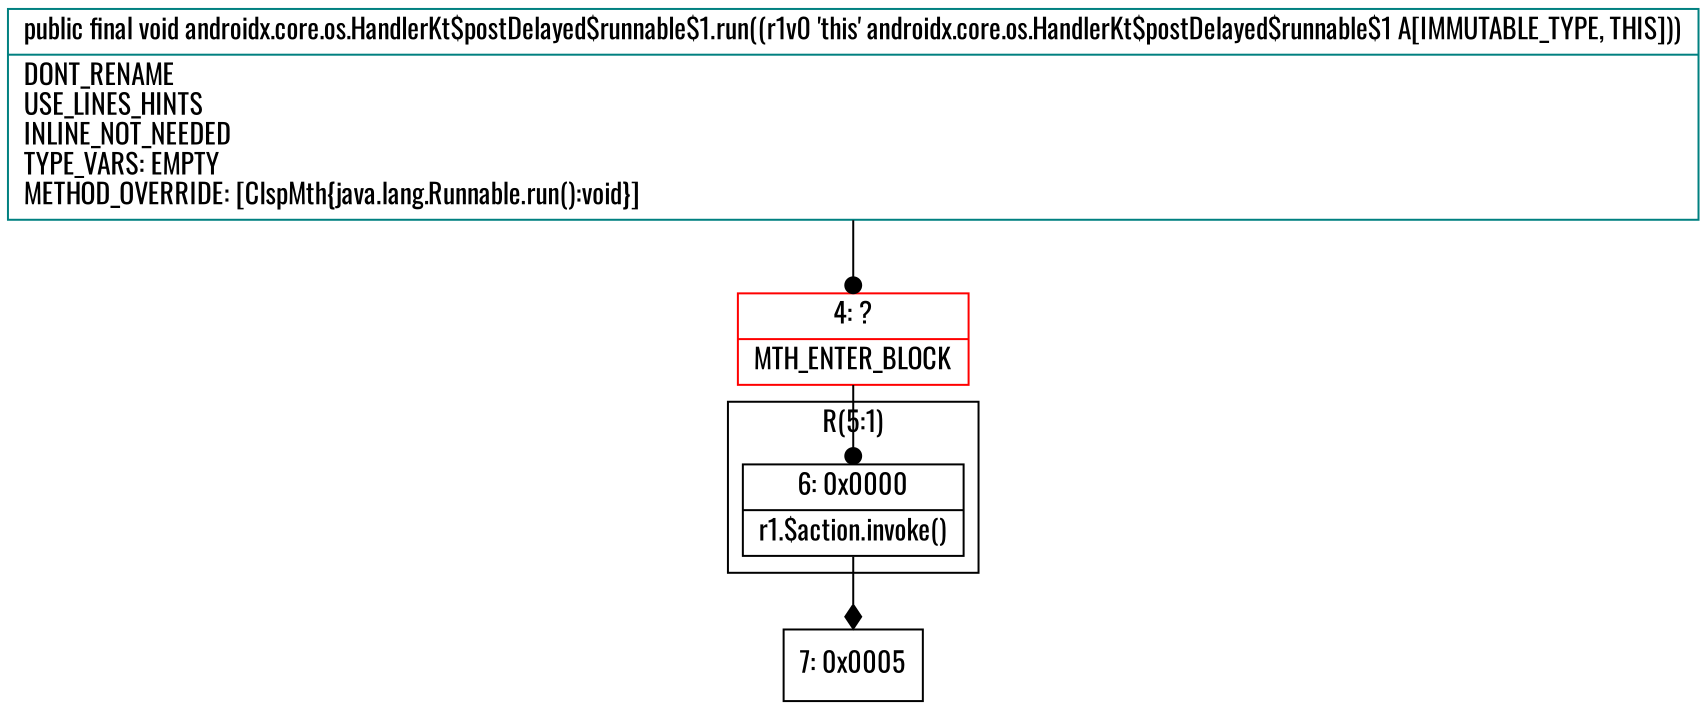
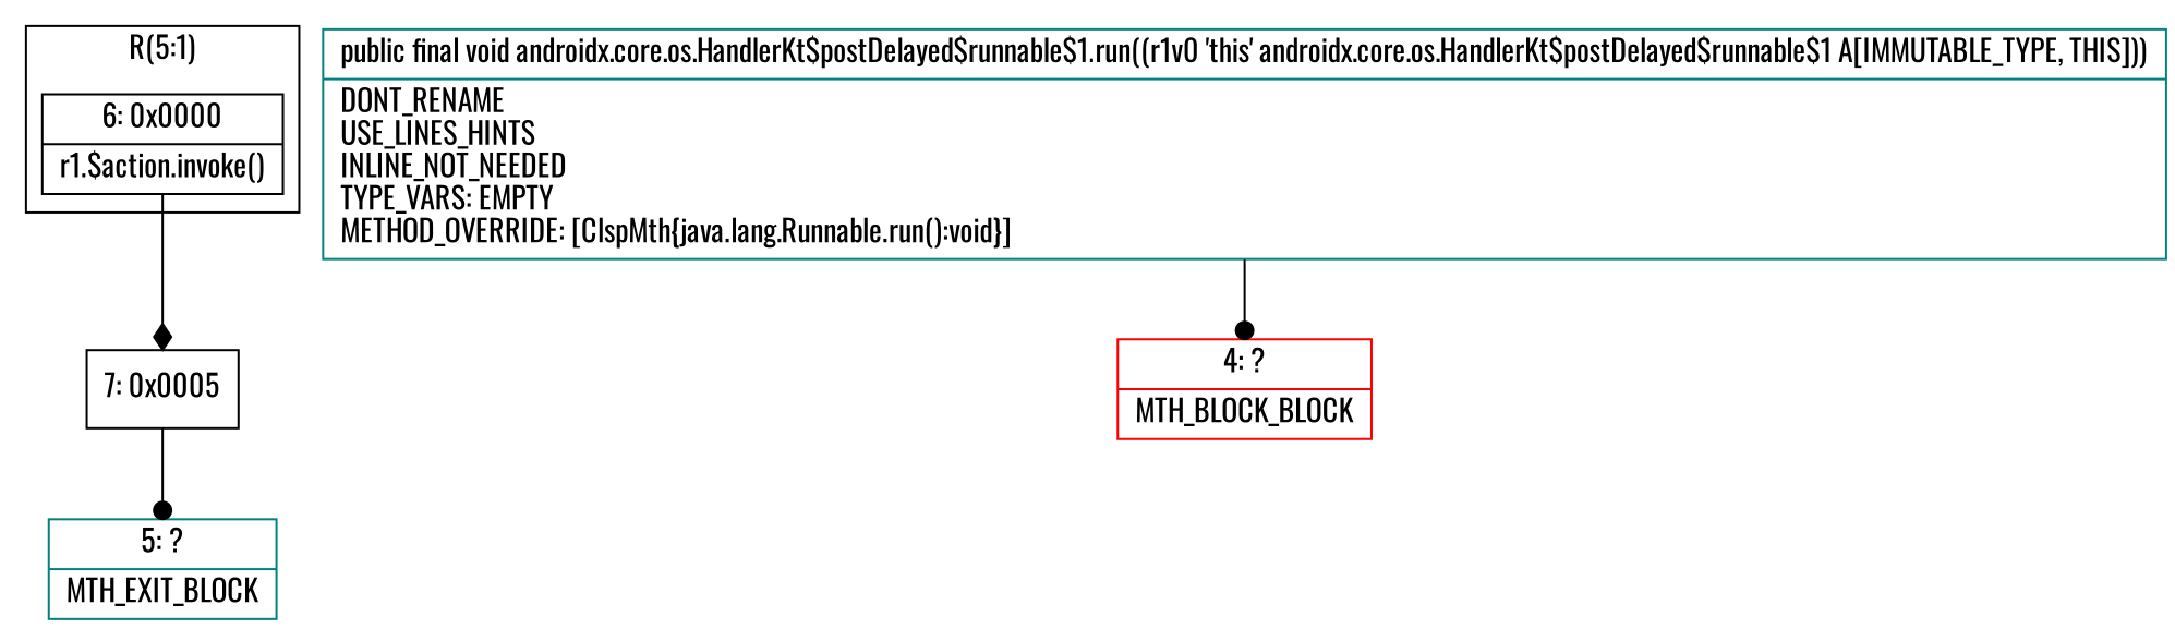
  digraph {
    fontname=Oswald
    node [color=black fontname=Oswald shape=record]
    edge [arrowhead=dot fontname=Oswald]
    n1 [label="{6\:\ 0x0000|r1.$action.invoke()\l}"]
    n2 [label="{7\:\ 0x0005}"]
-   n4 [color=red label="{4\:\ ?|MTH_ENTER_BLOCK\l}"]
+   n3 [color=teal label="{5\:\ ?|MTH_EXIT_BLOCK\l}"]
+   n4 [color=red label="{4\:\ ?|MTH_BLOCK_BLOCK\l}"]
    n5 [color=teal label="{public final void androidx.core.os.HandlerKt$postDelayed$runnable$1.run((r1v0 'this' androidx.core.os.HandlerKt$postDelayed$runnable$1 A[IMMUTABLE_TYPE, THIS]))  | DONT_RENAME\lUSE_LINES_HINTS\lINLINE_NOT_NEEDED\lTYPE_VARS: EMPTY\lMETHOD_OVERRIDE: [ClspMth\{java.lang.Runnable.run():void\}]\l}"]
    subgraph cluster_1 {
      label="R(5:1)"
      n1
    }
    n1 -> n2 [arrowhead=diamond]
-   n4 -> n1
+   n2 -> n3
    n5 -> n4
  }
